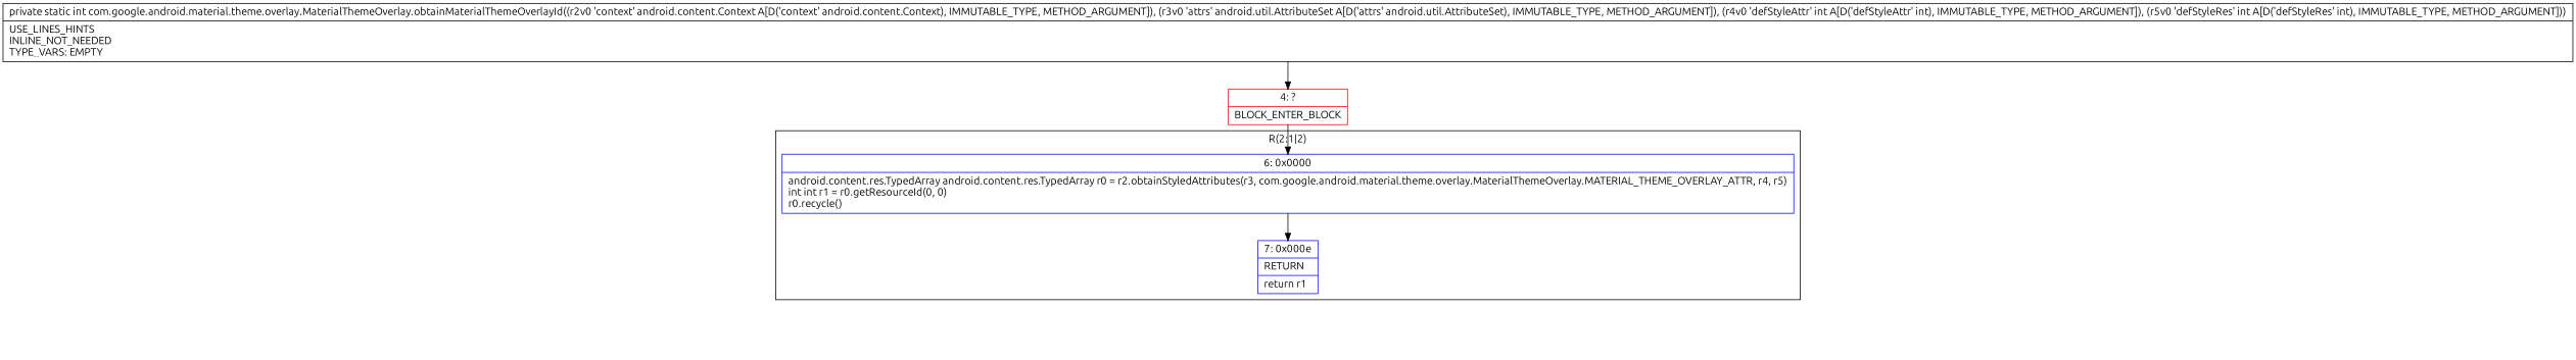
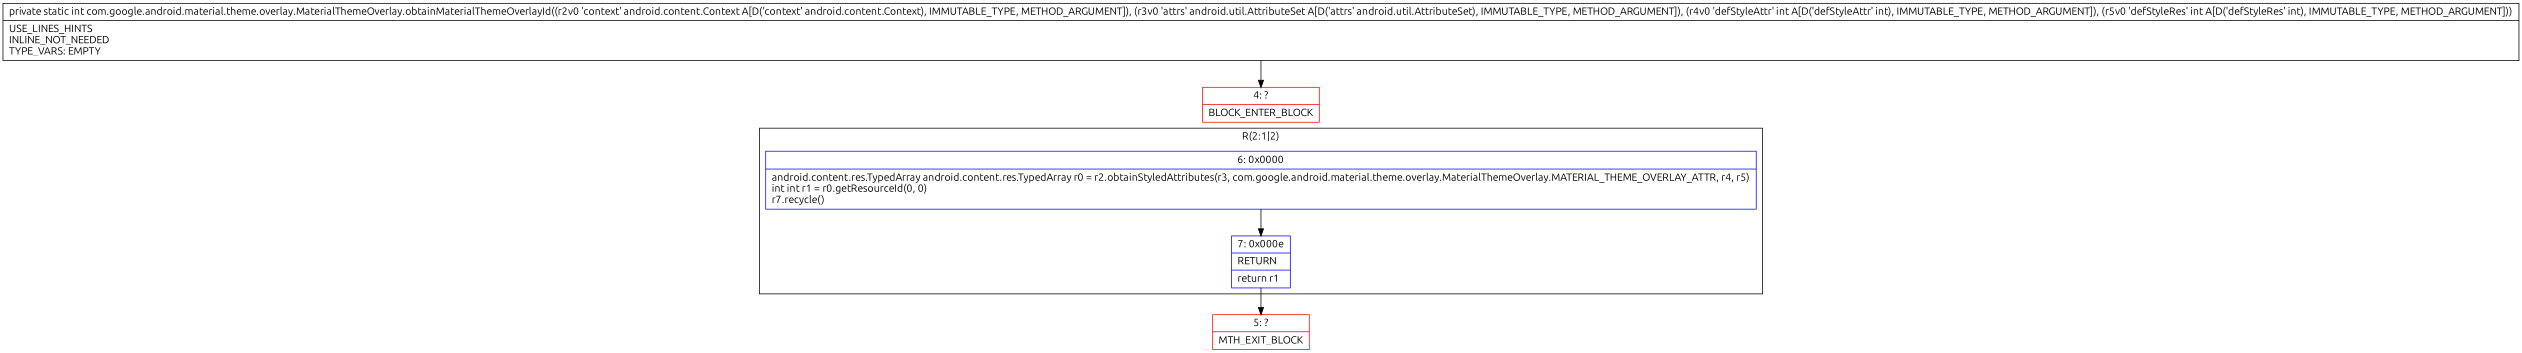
  digraph {
    fontname=Ubuntu
    node [color=blue fontname=Ubuntu shape=record]
    edge [fontname=Ubuntu]
-   n1 [label="{6\:\ 0x0000|android.content.res.TypedArray android.content.res.TypedArray r0 = r2.obtainStyledAttributes(r3, com.google.android.material.theme.overlay.MaterialThemeOverlay.MATERIAL_THEME_OVERLAY_ATTR, r4, r5)\lint int r1 = r0.getResourceId(0, 0)\lr0.recycle()\l}"]
+   n1 [label="{6\:\ 0x0000|android.content.res.TypedArray android.content.res.TypedArray r0 = r2.obtainStyledAttributes(r3, com.google.android.material.theme.overlay.MaterialThemeOverlay.MATERIAL_THEME_OVERLAY_ATTR, r4, r5)\lint int r1 = r0.getResourceId(0, 0)\lr7.recycle()\l}"]
    n2 [label="{7\:\ 0x000e|RETURN\l|return r1\l}"]
+   n3 [color=red label="{5\:\ ?|MTH_EXIT_BLOCK\l}"]
    n4 [color=red label="{4\:\ ?|BLOCK_ENTER_BLOCK\l}"]
    n5 [label="{private static int com.google.android.material.theme.overlay.MaterialThemeOverlay.obtainMaterialThemeOverlayId((r2v0 'context' android.content.Context A[D('context' android.content.Context), IMMUTABLE_TYPE, METHOD_ARGUMENT]), (r3v0 'attrs' android.util.AttributeSet A[D('attrs' android.util.AttributeSet), IMMUTABLE_TYPE, METHOD_ARGUMENT]), (r4v0 'defStyleAttr' int A[D('defStyleAttr' int), IMMUTABLE_TYPE, METHOD_ARGUMENT]), (r5v0 'defStyleRes' int A[D('defStyleRes' int), IMMUTABLE_TYPE, METHOD_ARGUMENT]))  | USE_LINES_HINTS\lINLINE_NOT_NEEDED\lTYPE_VARS: EMPTY\l}" color=""]
    subgraph cluster_1 {
      label="R(2:1|2)"
      n1
      n2
    }
    n1 -> n2
-   n4 -> n1
+   n2 -> n3
    n5 -> n4
  }
